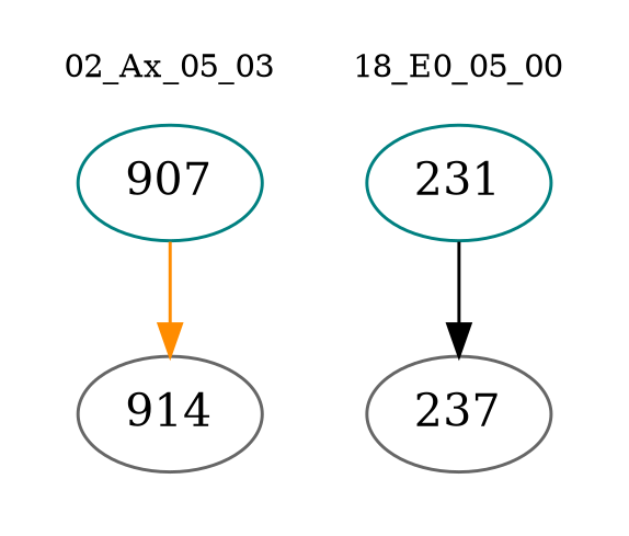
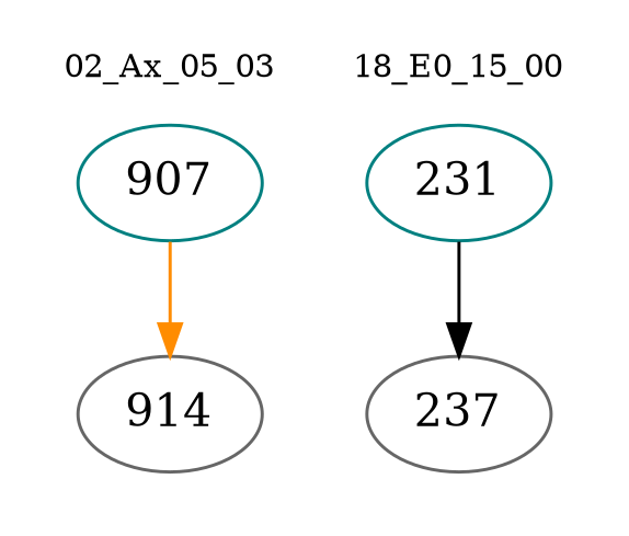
  digraph {
    node [color=teal]
    n1 [label=907]
    n2 [color=gray40 label=914]
    n3 [label=231]
    n4 [color=gray40 label=237]
    subgraph cluster_1 {
      color=white
      fontsize=10
      label="02_Ax_05_03"
      n1
      n2
    }
    subgraph cluster_2 {
      color=white
      fontsize=10
-     label="18_E0_05_00"
+     label="18_E0_15_00"
      n3
      n4
    }
    n1 -> n2 [color=darkorange]
    n3 -> n4 [color=black]
  }
